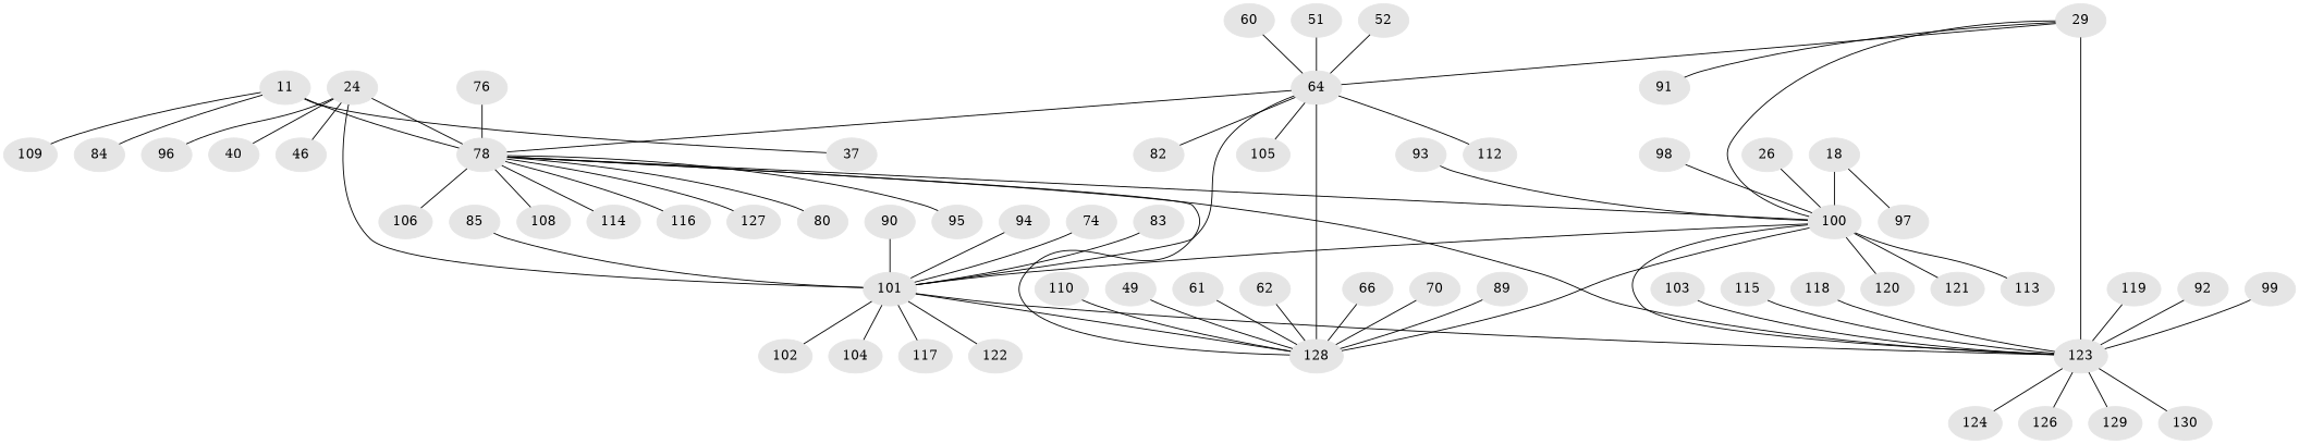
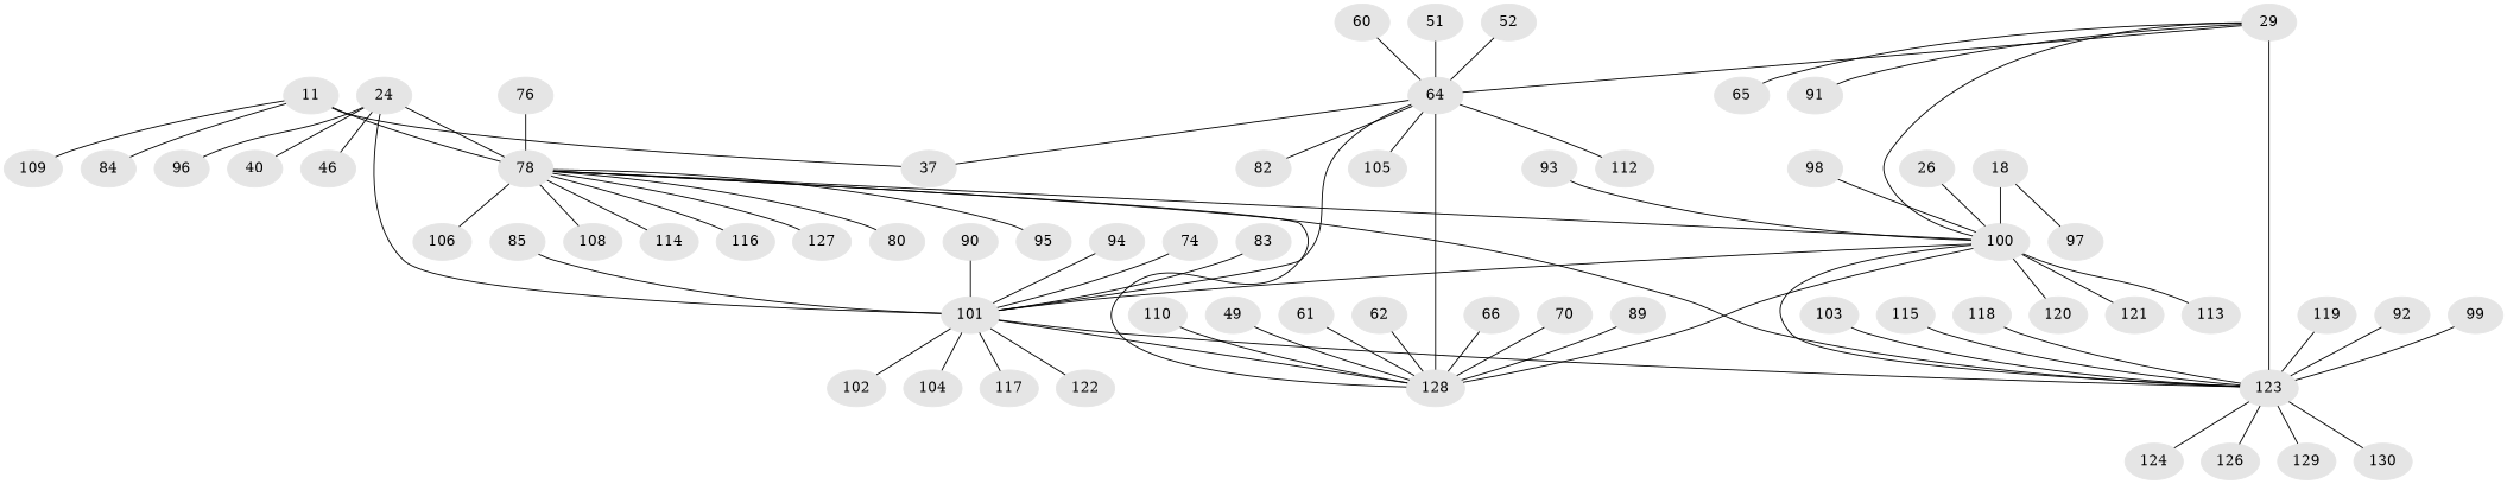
  graph {
    node [color=gray90 style=filled]
    11 [super="+7"]
    37
    78 [super="+58+9+12+38+39+63+67"]
    84
    109
    100 [super="+17+34+77+79+15+41+59"]
    123 [super="+30+44+53+69+73+75+87"]
    128 [super="+81+107+32+35"]
    80
    95 [super="+72"]
    106
    108
    114
    116
    127 [super="+125"]
    18 [super="+16"]
    97
    101 [super="+71"]
    113
    120
    121
    24 [super="+22"]
    40
    46
    96
    102
    104
    117 [super="+111"]
    122 [super="+88"]
    29 [super="+27"]
    64 [super="+5+42+48"]
+   65
    91
    82
    105
    112
    124
    126
    129
    130
    49
    51
    52
    60
    61
    62 [super="+31"]
    66
    70
    74
    76
    83
    85
    n53 [label=26]
    89
    90
    92
    93
    94
    98
    99
    103
    110
    115
    118
    119
    11 -- 37
    11 -- 78 [weight=8]
    11 -- 84
    11 -- 109
    78 -- 100
    78 -- 123 [weight=2]
    78 -- 128
    78 -- 80
    78 -- 95
    78 -- 106
    78 -- 108
    78 -- 114
    78 -- 116
    78 -- 127
    100 -- 123
    100 -- 128
    100 -- 101 [weight=2]
    100 -- 113
    100 -- 120
    100 -- 121
    123 -- 124
    123 -- 126
    123 -- 129
    123 -- 130
    18 -- 100 [weight=8]
    18 -- 97
    101 -- 123 [weight=2]
    101 -- 128
    101 -- 102
    101 -- 104
    101 -- 117
    101 -- 122
    24 -- 78 [weight=2]
    24 -- 101 [weight=8]
    24 -- 40
    24 -- 46
    24 -- 96
    29 -- 100
    29 -- 123 [weight=8]
    29 -- 64
+   29 -- 65
    29 -- 91
-   64 -- 78
+   64 -- 37
    64 -- 128 [weight=8]
    64 -- 101
    64 -- 82
    64 -- 105
    64 -- 112
    49 -- 128
    51 -- 64
    52 -- 64
    60 -- 64
    61 -- 128
    62 -- 128
    66 -- 128
    70 -- 128
    74 -- 101
    76 -- 78
    83 -- 101
    85 -- 101
    n53 -- 100
    89 -- 128
    90 -- 101
    92 -- 123
    93 -- 100
    94 -- 101
    98 -- 100
    99 -- 123
    103 -- 123
    110 -- 128
    115 -- 123
    118 -- 123
    119 -- 123
  }
